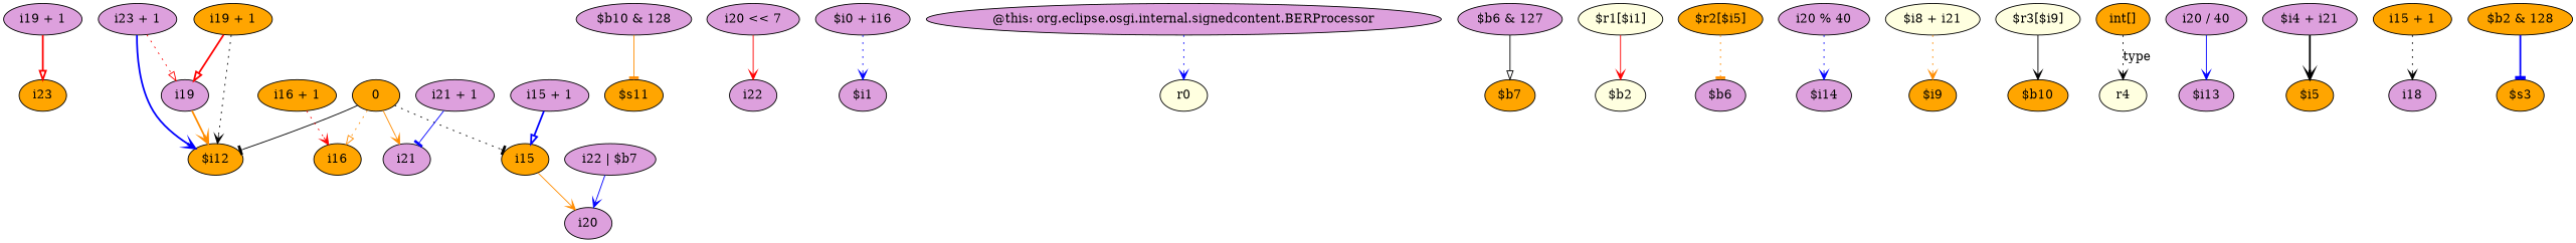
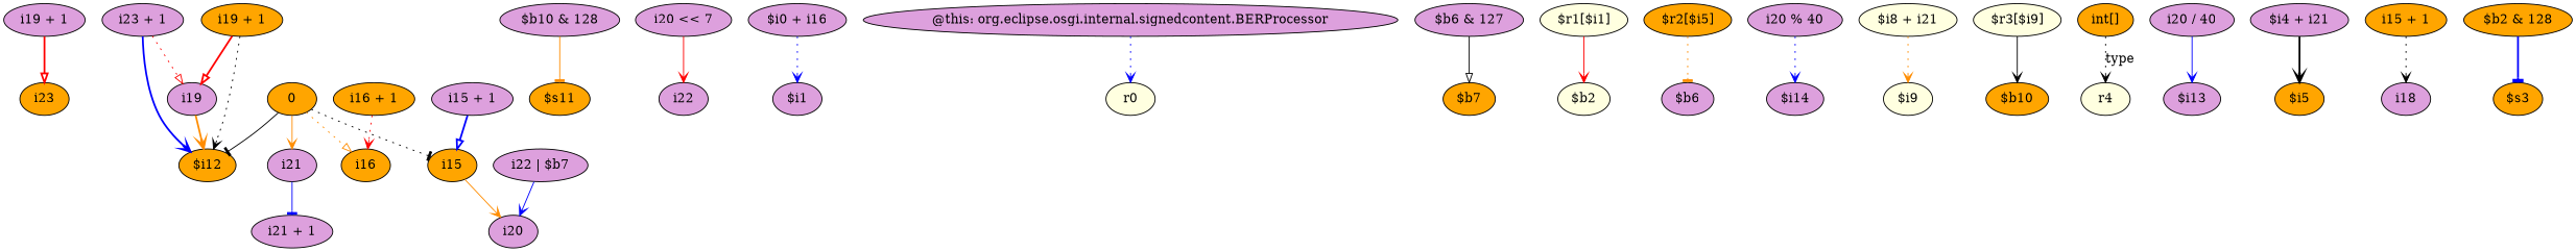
  digraph {
    node [fillcolor=plum style=filled]
    edge [arrowhead=vee color=blue style=dotted]
    n1 [label="i19 + 1"]
    n2 [fillcolor=orange label=i23]
    n3 [fillcolor=orange label=0]
    n4 [fillcolor=orange label="$i12"]
    n5 [label=i21]
    n6 [fillcolor=orange label=i16]
    n7 [fillcolor=orange label=i15]
    n8 [label=i20]
    n9 [label=i19]
    n10 [label="$b10 & 128"]
    n11 [fillcolor=orange label="$s11"]
    n12 [label="i20 << 7"]
    n13 [label=i22]
    n14 [label="$i0 + i16"]
    n15 [label="$i1"]
    n16 [label="@this: org.eclipse.osgi.internal.signedcontent.BERProcessor"]
    n17 [fillcolor=lightyellow label=r0]
    n18 [label="$b6 & 127"]
    n19 [fillcolor=orange label="$b7"]
    n20 [fillcolor=lightyellow label="$r1[$i1]"]
    n21 [fillcolor=lightyellow label="$b2"]
    n22 [fillcolor=orange label="$r2[$i5]"]
    n23 [label="$b6"]
    n24 [label="i22 | $b7"]
    n25 [label="i20 % 40"]
    n26 [label="$i14"]
    n27 [label="i21 + 1"]
    n28 [fillcolor=lightyellow label="$i8 + i21"]
-   n29 [fillcolor=orange label="$i9"]
+   n29 [fillcolor=lightyellow label="$i9"]
    n30 [label="i23 + 1"]
    n31 [fillcolor=orange label="i16 + 1"]
    n32 [fillcolor=lightyellow label="$r3[$i9]"]
    n33 [fillcolor=orange label="$b10"]
    n34 [fillcolor=orange label="int[]"]
    n35 [fillcolor=lightyellow label=r4]
    n36 [label="i20 / 40"]
    n37 [label="$i13"]
    n38 [label="$i4 + i21"]
    n39 [fillcolor=orange label="$i5"]
    n40 [fillcolor=orange label="i19 + 1"]
    n41 [label="i15 + 1"]
    n42 [fillcolor=orange label="i15 + 1"]
    n43 [label=i18]
    n44 [fillcolor=orange label="$b2 & 128"]
    n45 [fillcolor=orange label="$s3"]
    n1 -> n2 [arrowhead=onormal color=red style=bold]
    n3 -> n4 [arrowhead=tee color=black style=solid]
    n3 -> n5 [color=darkorange style=solid]
    n3 -> n6 [arrowhead=onormal color=darkorange]
    n3 -> n7 [arrowhead=tee color=black]
    n7 -> n8 [color=darkorange style=solid]
    n9 -> n4 [color=darkorange style=bold]
    n10 -> n11 [arrowhead=tee color=darkorange style=solid]
    n12 -> n13 [color=red style=solid]
    n14 -> n15
    n16 -> n17
    n18 -> n19 [arrowhead=onormal color=black style=solid]
    n20 -> n21 [color=red style=solid]
    n22 -> n23 [arrowhead=tee color=darkorange]
    n24 -> n8 [style=solid]
    n25 -> n26
-   n27 -> n5 [arrowhead=tee style=solid]
+   n5 -> n27 [arrowhead=tee style=solid]
    n28 -> n29 [color=darkorange]
    n30 -> n4 [style=bold]
    n30 -> n9 [arrowhead=onormal color=red]
    n31 -> n6 [color=red]
    n32 -> n33 [color=black style=solid]
    n34 -> n35 [color=black label=type]
    n36 -> n37 [style=solid]
    n38 -> n39 [color=black style=bold]
    n40 -> n4 [color=black]
    n40 -> n9 [arrowhead=onormal color=red style=bold]
    n41 -> n7 [arrowhead=onormal style=bold]
    n42 -> n43 [color=black]
    n44 -> n45 [arrowhead=tee style=bold]
  }
